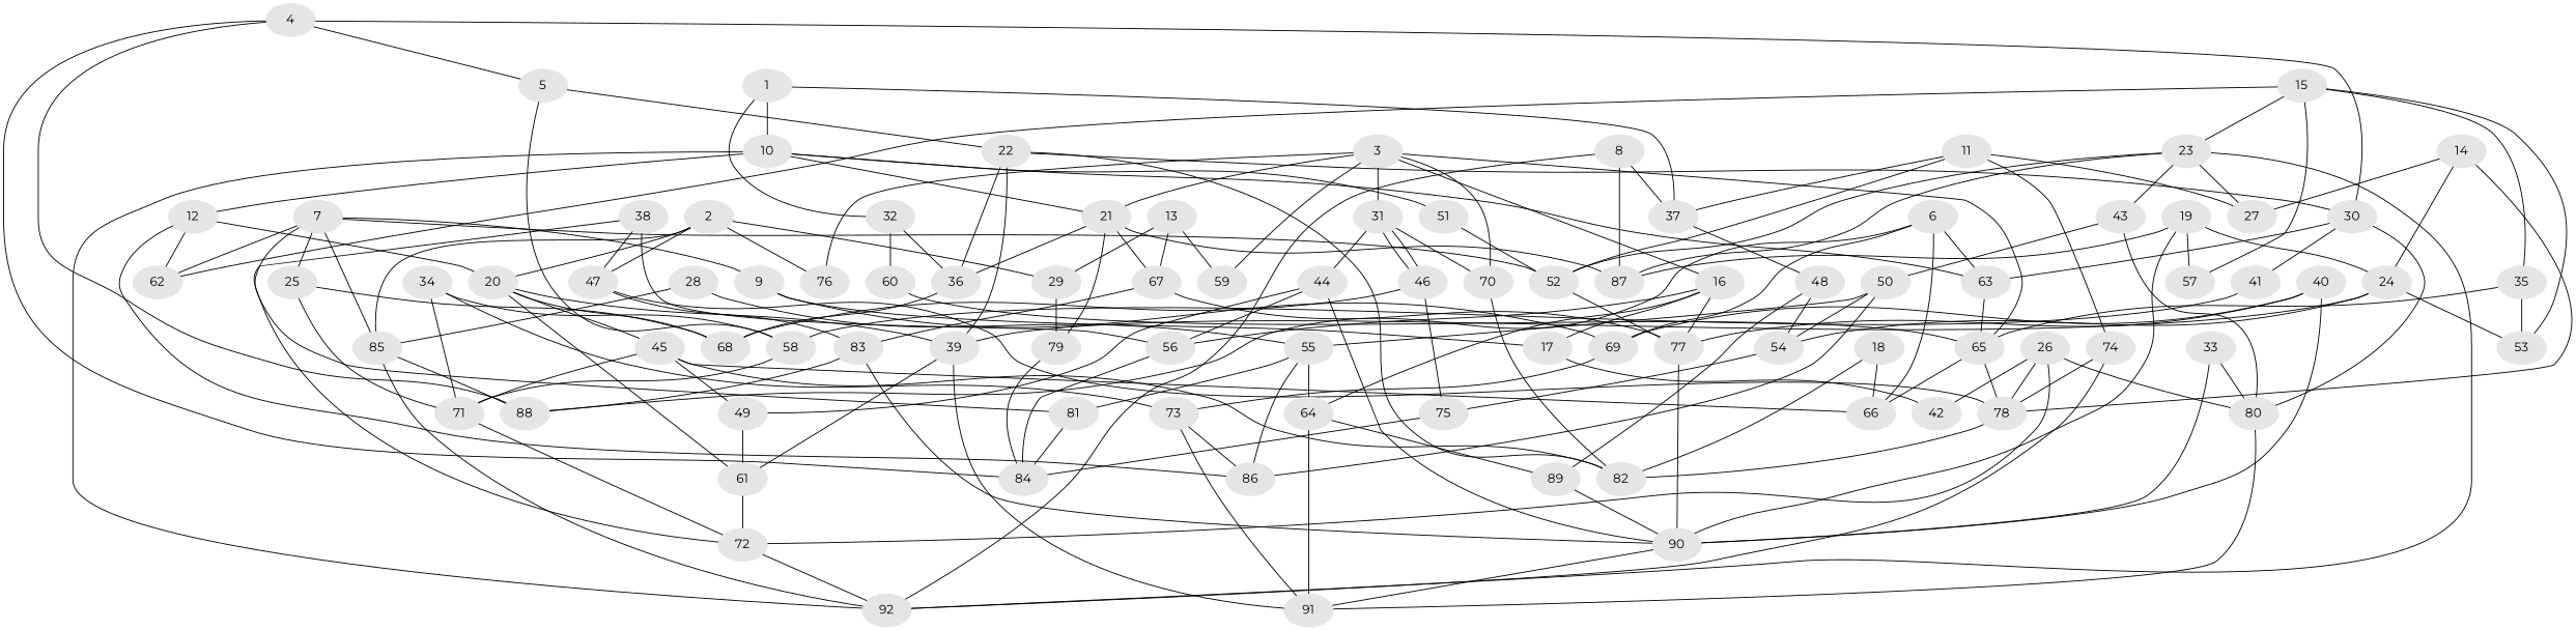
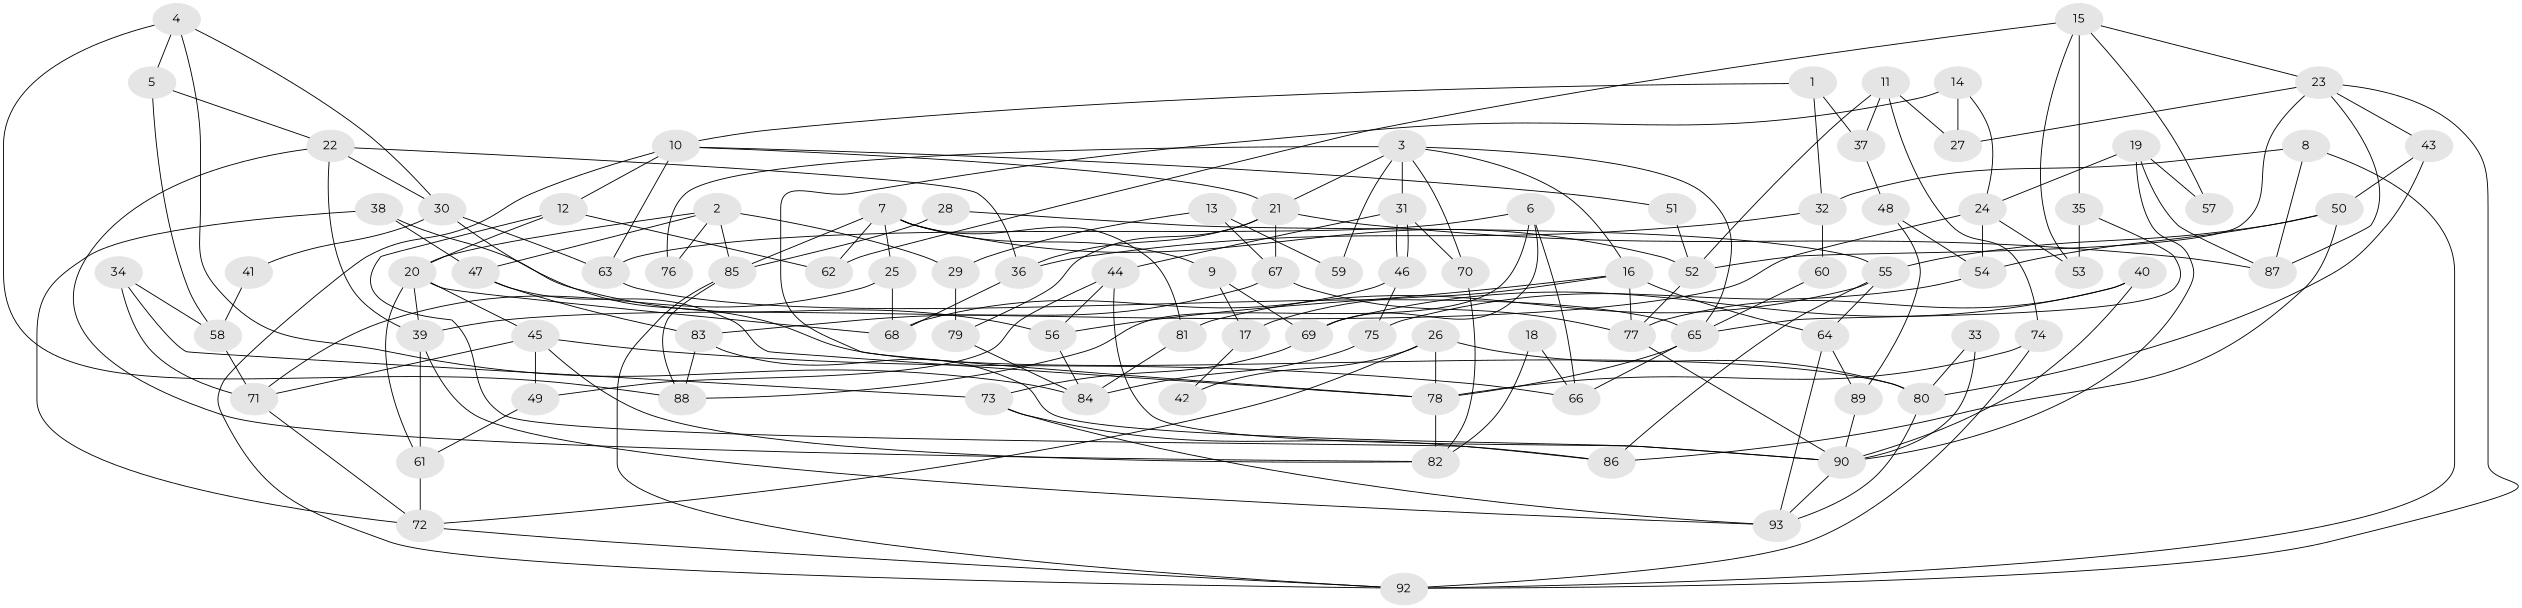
  graph {
    fontname=Montserrat
    node [color=gray90 fontname=Montserrat style=filled]
    edge [fontname=Montserrat]
    1
    10
    32
    37
    21
    63
    92
    12
    51
    36
    60
    48
    2
    20
    29
    47
    76
    85
    39
    45
    61
    68
    79
    78
    83
    88
    3
    16
    59
    65
    70
    31
    13
    67
    17
    56
    64
    77
    87
    66
    82
    4
    5
    30
    84
    22
    58
    80
    41
    71
    6
    69
    73
    7
    9
    25
    52
    62
    81
    8
    42
    86
    11
    27
    74
    14
    24
    53
    54
    15
    23
    35
    57
    43
-   91
+   91 [label=93]
    89
    90
    18
    19
    49
    72
    50
    75
    26
    28
    55
    44
    46
    33
    34
    38
    40
    1 -- 10
    1 -- 32
    1 -- 37
    10 -- 21
    10 -- 63
    10 -- 92
    10 -- 12
    10 -- 51
    32 -- 36
    32 -- 60
    37 -- 48
    21 -- 36
    21 -- 79
    21 -- 67
    21 -- 87
    63 -- 65
    12 -- 20
    12 -- 62
    12 -- 86
    51 -- 52
    36 -- 68
    60 -- 65
    48 -- 54
    48 -- 89
    2 -- 20
    2 -- 29
    2 -- 47
    2 -- 76
    2 -- 85
    20 -- 39
    20 -- 45
    20 -- 61
    20 -- 68
    29 -- 79
    47 -- 78
    47 -- 83
    85 -- 92
    85 -- 88
    39 -- 61
    39 -- 91
    45 -- 66
    45 -- 82
    45 -- 71
    45 -- 49
    61 -- 72
    79 -- 84
    78 -- 82
    83 -- 88
    83 -- 90
    3 -- 21
    3 -- 76
    3 -- 16
    3 -- 59
    3 -- 65
    3 -- 70
    3 -- 31
    16 -- 17
    16 -- 56
    16 -- 64
    16 -- 77
    65 -- 78
    65 -- 66
    70 -- 82
    31 -- 70
    31 -- 44
    31 -- 46
    31 -- 46
    13 -- 29
    13 -- 59
    13 -- 67
    67 -- 83
    67 -- 77
    17 -- 42
    56 -- 84
    64 -- 91
    64 -- 89
    77 -- 90
    4 -- 88
    4 -- 5
    4 -- 30
    4 -- 84
    5 -- 22
    5 -- 58
    30 -- 63
    30 -- 80
    30 -- 41
    22 -- 36
    22 -- 39
    22 -- 82
    22 -- 30
    58 -- 71
    80 -- 91
    41 -- 58
    71 -- 72
    6 -- 63
    6 -- 88
    6 -- 66
    6 -- 69
    69 -- 73
    73 -- 86
    73 -- 91
    7 -- 85
    7 -- 9
    7 -- 25
    7 -- 52
    7 -- 62
    7 -- 81
    9 -- 17
    9 -- 69
    25 -- 68
    25 -- 71
    52 -- 77
    81 -- 84
-   8 -- 37
+   8 -- 32
    8 -- 92
    8 -- 87
    11 -- 37
    11 -- 52
    11 -- 27
    11 -- 74
    74 -- 92
    74 -- 78
    14 -- 78
    14 -- 27
    14 -- 24
    24 -- 39
    24 -- 53
    24 -- 54
    54 -- 75
    15 -- 62
    15 -- 53
    15 -- 23
    15 -- 35
    15 -- 57
    23 -- 92
    23 -- 87
    23 -- 52
    23 -- 27
    23 -- 43
    35 -- 65
    35 -- 53
    43 -- 80
    43 -- 50
    89 -- 90
    90 -- 91
    18 -- 66
    18 -- 82
    19 -- 87
    19 -- 24
    19 -- 57
    19 -- 90
    49 -- 61
    72 -- 92
    50 -- 86
    50 -- 54
    50 -- 55
    75 -- 84
    26 -- 78
    26 -- 80
    26 -- 42
    26 -- 72
    28 -- 85
    28 -- 55
    55 -- 64
    55 -- 81
    55 -- 86
    44 -- 56
    44 -- 90
    44 -- 49
    46 -- 68
    46 -- 75
    33 -- 80
    33 -- 90
    34 -- 58
    34 -- 71
    34 -- 73
    38 -- 47
    38 -- 56
    38 -- 72
    40 -- 77
    40 -- 69
    40 -- 90
  }
